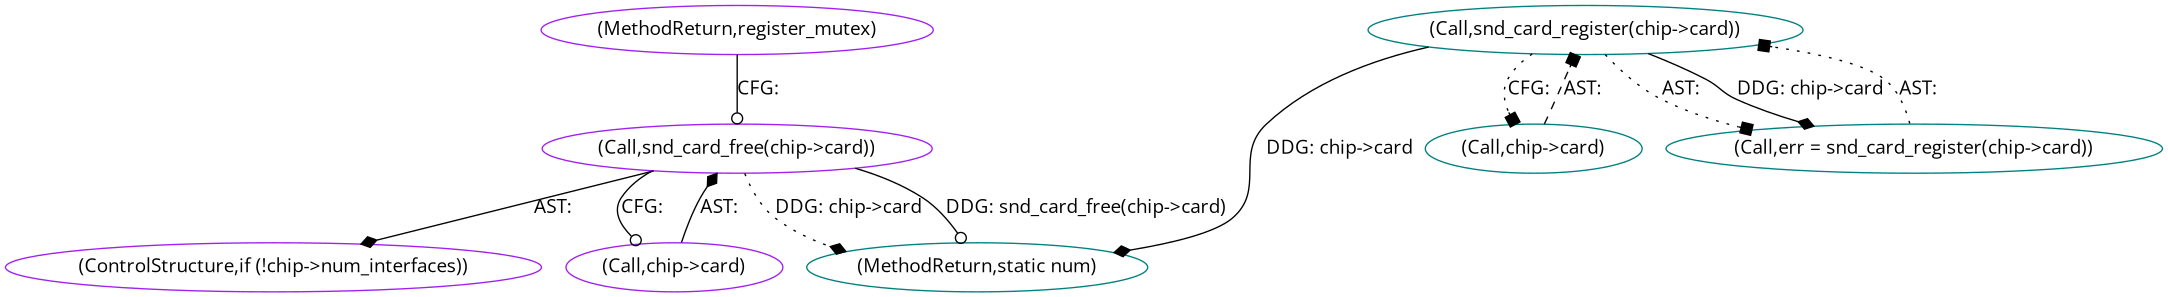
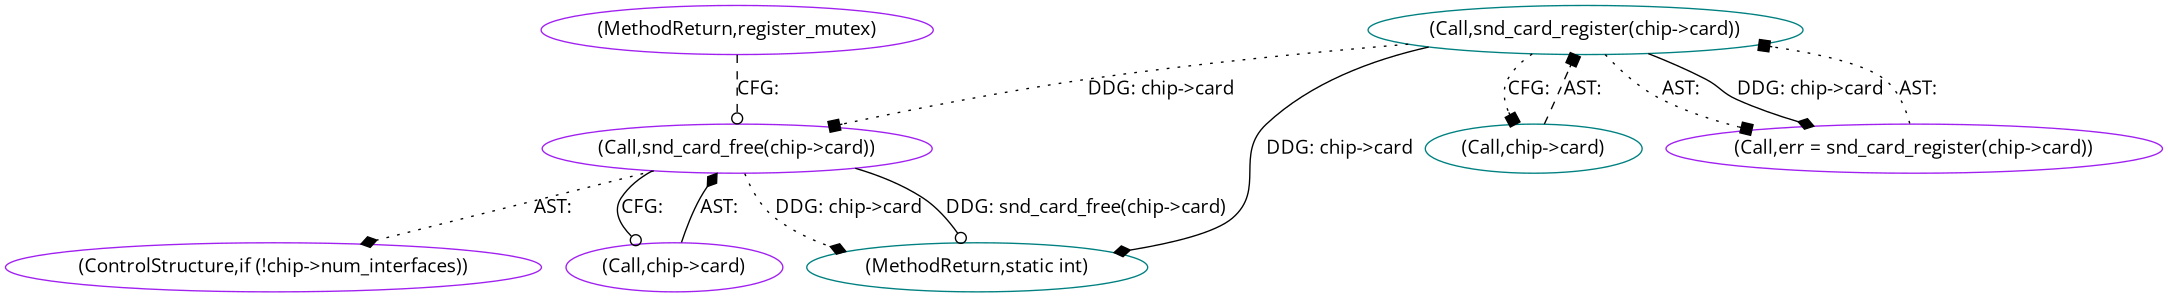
  digraph {
    fontname="Open Sans"
    node [color=purple fontname="Open Sans"]
    edge [arrowhead=diamond fontname="Open Sans" style=dotted]
    n1 [label="(Call,snd_card_free(chip->card))"]
    n2 [label="(ControlStructure,if (!chip->num_interfaces))"]
    n3 [label="(Call,chip->card)"]
-   n4 [color=teal label="(MethodReturn,static num)"]
+   n4 [color=teal label="(MethodReturn,static int)"]
    n5 [color=teal label="(Call,snd_card_register(chip->card))"]
    n6 [color=teal label="(Call,chip->card)"]
-   n7 [color=teal label="(Call,err = snd_card_register(chip->card))"]
+   n7 [label="(Call,err = snd_card_register(chip->card))"]
    n8 [label="(MethodReturn,register_mutex)"]
-   n1 -> n2 [label="AST: " style=solid]
+   n1 -> n2 [label="AST: "]
    n1 -> n3 [arrowhead=odot label="CFG: " style=solid]
    n1 -> n4 [label="DDG: chip->card"]
    n1 -> n4 [arrowhead=odot label="DDG: snd_card_free(chip->card)" style=solid]
    n3 -> n1 [label="AST: " style=solid]
+   n5 -> n1 [arrowhead=box label="DDG: chip->card"]
    n5 -> n4 [label="DDG: chip->card" style=solid]
    n5 -> n6 [arrowhead=box label="CFG: "]
    n5 -> n7 [arrowhead=box label="AST: "]
    n5 -> n7 [label="DDG: chip->card" style=solid]
    n6 -> n5 [arrowhead=box label="AST: " style=dashed]
    n7 -> n5 [arrowhead=box label="AST: "]
-   n8 -> n1 [arrowhead=odot label="CFG: " style=solid]
+   n8 -> n1 [arrowhead=odot label="CFG: " style=dashed]
  }
